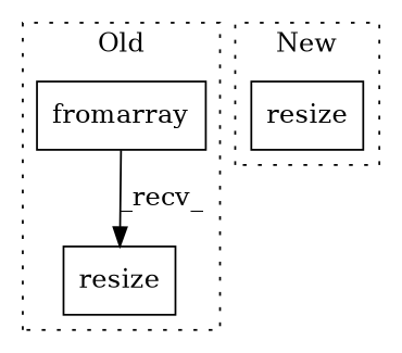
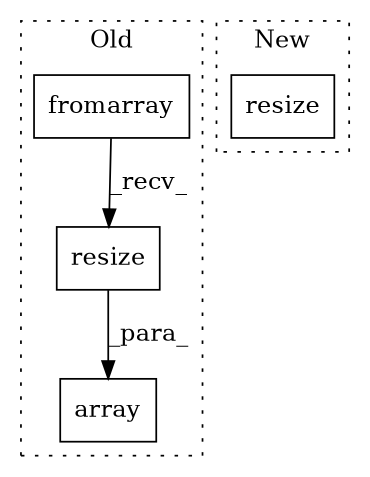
  digraph {
    node [a=32 shape=box]
    n1 [l="10,1" label=fromarray s="4223,4238"]
    n2 [l="12,1" label=resize s="4240,4297"]
+   n3 [l="6,1" label=array s="4211,4310"]
    n4 [l="7,1" label=resize s="4418,4486"]
    subgraph cluster_1 {
      label=Old
      style=dotted
      n1
      n2
+     n3
    }
    subgraph cluster_2 {
      label=New
      style=dotted
      n4
    }
    n1 -> n2 [label=_recv_]
+   n2 -> n3 [label=_para_]
  }
